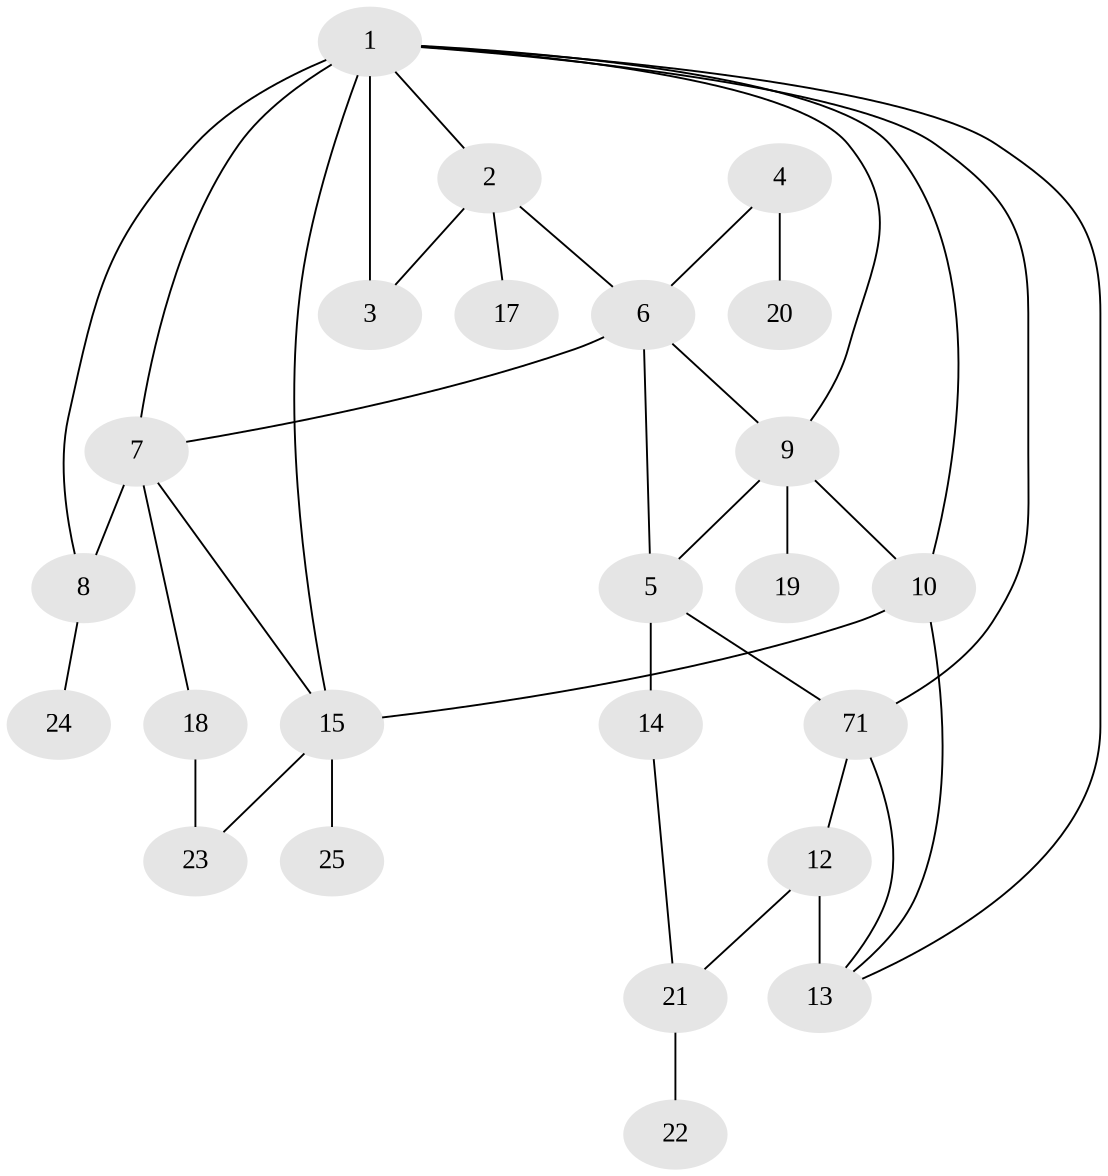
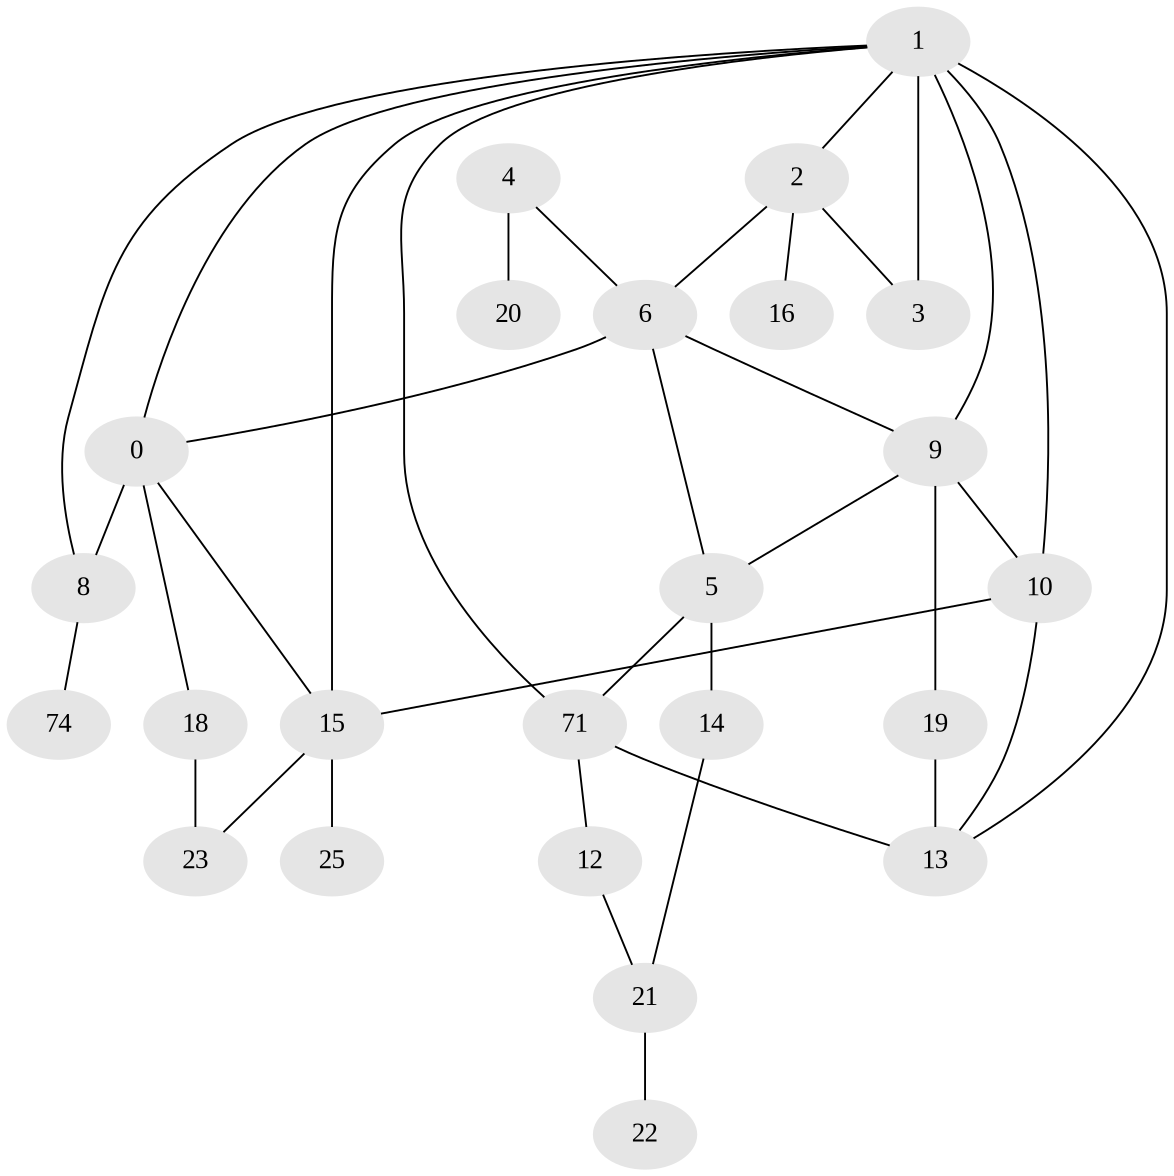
  graph {
    fontname="Liberation Serif"
    node [color=gray90 fontname="Liberation Serif" style=filled]
    edge [fontname="Liberation Serif" weight=1.0]
    1
    2
    3
-   7
+   7 [label=0]
    8
    9
    10
    n8 [label=71]
    13
    15
    6
-   17
+   17 [label=16]
    18
-   24
+   24 [label=74]
    5
    19
    12
    25
    23
    4
    20
    14
    21
    22
    1 -- 2
    1 -- 3 [weight=4.0]
    1 -- 7
    1 -- 8
    1 -- 9
    1 -- 10
    1 -- n8
    1 -- 13 [weight=2.0]
    1 -- 15
    2 -- 3
    2 -- 6
    2 -- 17
    7 -- 8 [weight=6.0]
    7 -- 15
    7 -- 18
    8 -- 24
    9 -- 10
    9 -- 5
    9 -- 19
    10 -- 13
    10 -- 15
    n8 -- 13
    n8 -- 12
    15 -- 25
    15 -- 23
    6 -- 7
    6 -- 9
    18 -- 23 [weight=2.0]
    5 -- n8
    5 -- 6
    5 -- 14 [weight=2.0]
-   12 -- 13 [weight=8.0]
+   19 -- 13 [weight=8.0]
    12 -- 21
    4 -- 6
    4 -- 20 [weight=3.0]
    14 -- 21
    21 -- 22
  }
